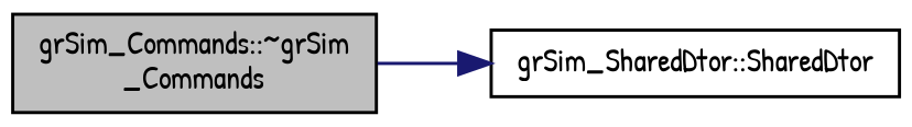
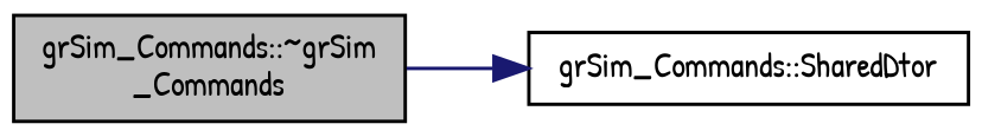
  digraph {
    rankdir=LR
    fontname="Patrick Hand"
    node [color=black fontname="Patrick Hand" fontsize=10 shape=record style=filled]
    n1 [fillcolor=grey75 fontcolor=black height=0.2 label="grSim_Commands::~grSim\l_Commands" width=0.4]
-   n2 [fillcolor=white height=0.2 label="grSim_SharedDtor::SharedDtor" width=0.4]
+   n2 [fillcolor=white height=0.2 label="grSim_Commands::SharedDtor" width=0.4]
    n1 -> n2 [color=midnightblue fontname="Patrick Hand" fontsize=10 labelfontname=Helvetica labelfontsize=10 style=solid]
  }
